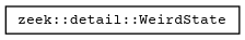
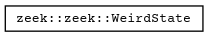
  digraph {
    rankdir=LR
    fontname="Courier Prime"
-   n1 [color=black fillcolor=white fontname="Courier Prime" fontsize=10 height=0.2 label="zeek::detail::WeirdState" shape=record style=filled width=0.4]
+   n1 [color=black fillcolor=white fontname="Courier Prime" fontsize=10 height=0.2 label="zeek::zeek::WeirdState" shape=record style=filled width=0.4]
  }
